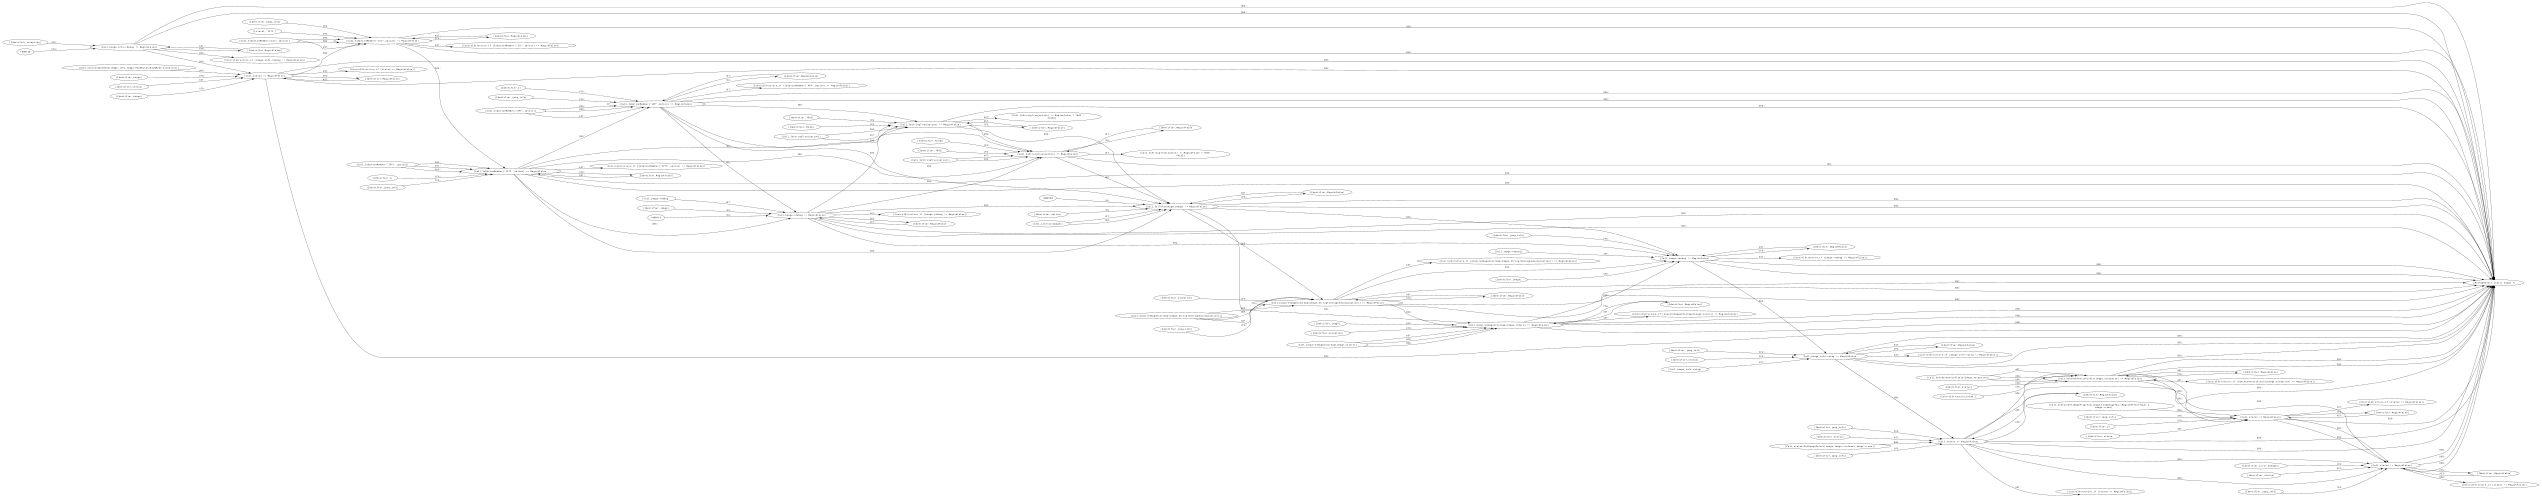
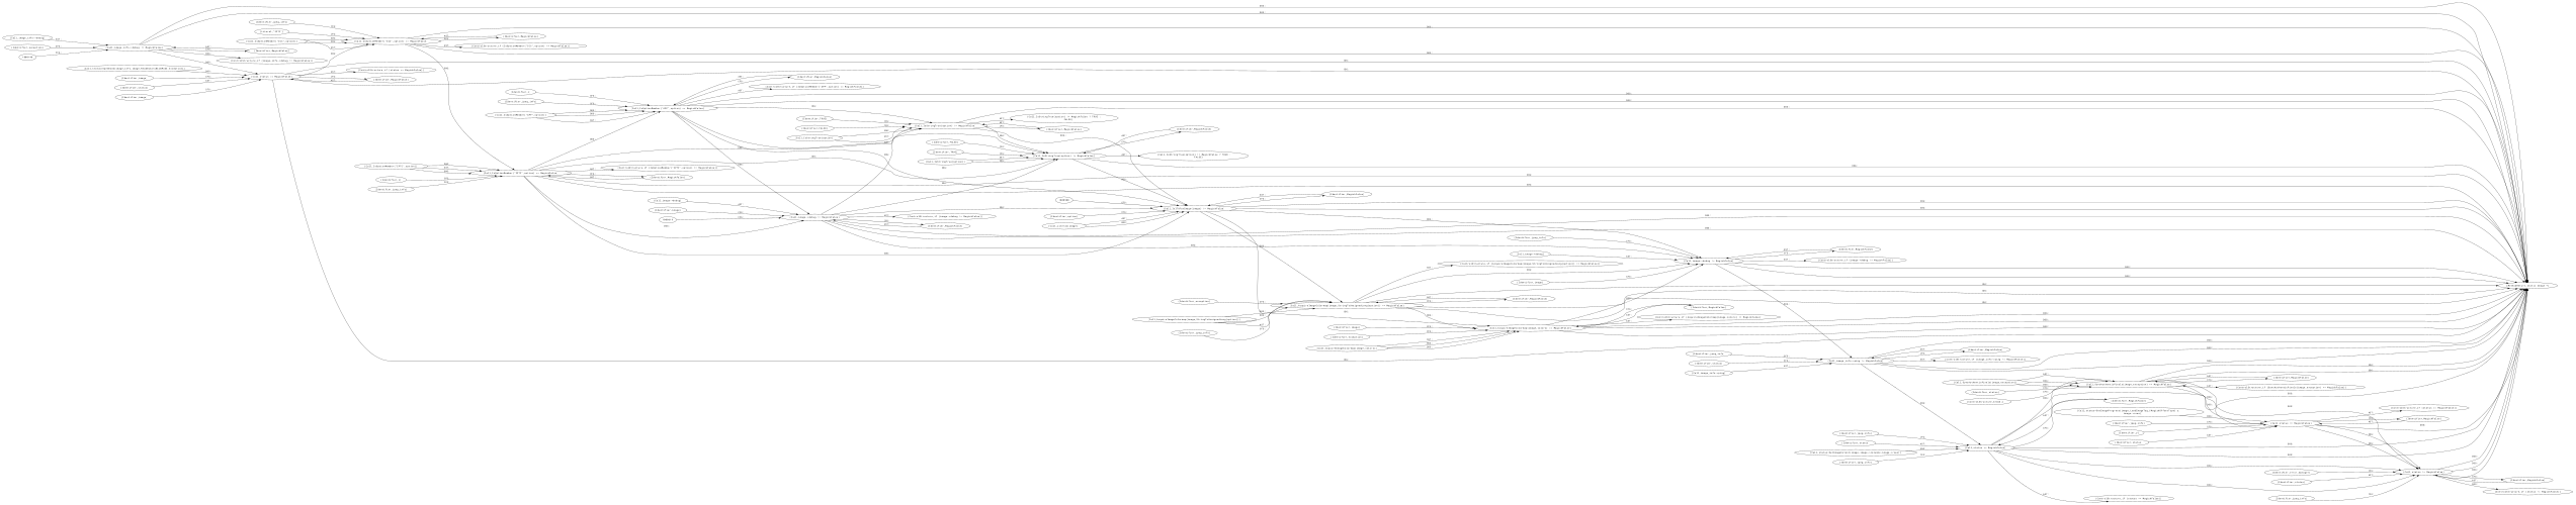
  digraph {
    fontname="Roboto Mono"
    rankdir=LR
    node [fontname="Roboto Mono"]
    edge [fontname="Roboto Mono"]
    n1 [label="(Call,image_info->debug != MagickFalse)"]
    n2 [label="(Call,status == MagickFalse)"]
    n3 [label="(ControlStructure,if (image_info->debug != MagickFalse))"]
    n4 [label="(Identifier,MagickFalse)"]
    n5 [label="(MethodReturn,static Image *)"]
    n6 [label="(Call,IsOptionMember(\"ICC\",option) == MagickFalse)"]
    n7 [label="(Identifier,MagickFalse)"]
    n8 [label="(ControlStructure,if (status == MagickFalse))"]
    n9 [label="(Call,IsOptionMember(\"IPTC\",option) == MagickFalse)"]
    n10 [label="(Identifier,MagickFalse)"]
    n11 [label="(ControlStructure,if (IsOptionMember(\"ICC\",option) == MagickFalse))"]
    n12 [label="(Call,IsOptionMember(\"APP\",option) == MagickFalse)"]
    n13 [label="(Call,image->debug != MagickFalse)"]
    n14 [label="(Call,IsStringTrue(option) != MagickFalse)"]
    n15 [label="(Call,IsStringTrue(option) != MagickFalse)"]
    n16 [label="(Call,IsITUFaxImage(image) != MagickFalse)"]
    n17 [label="(ControlStructure,if (IsOptionMember(\"IPTC\",option) == MagickFalse))"]
    n18 [label="(Identifier,MagickFalse)"]
    n19 [label="(Identifier,MagickFalse)"]
    n20 [label="(ControlStructure,if (IsOptionMember(\"APP\",option) == MagickFalse))"]
    n21 [label="(Call,image->debug != MagickFalse)"]
    n22 [label="(Identifier,MagickFalse)"]
    n23 [label="(ControlStructure,if (image->debug != MagickFalse))"]
    n24 [label="(Call,IsStringTrue(option) != MagickFalse ? TRUE :\n      FALSE)"]
    n25 [label="(Identifier,MagickFalse)"]
    n26 [label="(Call,IsStringTrue(option) != MagickFalse ? TRUE :\n      FALSE)"]
    n27 [label="(Identifier,MagickFalse)"]
    n28 [label="(Call,AcquireImageColormap(image,StringToUnsignedLong(option)) == MagickFalse)"]
    n29 [label="(Call,AcquireImageColormap(image,colors) == MagickFalse)"]
    n30 [label="(Identifier,MagickFalse)"]
    n31 [label="(Call,image_info->ping != MagickFalse)"]
    n32 [label="(Identifier,MagickFalse)"]
    n33 [label="(ControlStructure,if (image->debug != MagickFalse))"]
    n34 [label="(Identifier,MagickFalse)"]
    n35 [label="(ControlStructure,if (AcquireImageColormap(image,StringToUnsignedLong(option)) == MagickFalse))"]
    n36 [label="(Identifier,MagickFalse)"]
    n37 [label="(ControlStructure,if (AcquireImageColormap(image,colors) == MagickFalse))"]
    n38 [label="(Call,status == MagickFalse)"]
    n39 [label="(ControlStructure,if (image_info->ping != MagickFalse))"]
    n40 [label="(Identifier,MagickFalse)"]
    n41 [label="(Call,SyncAuthenticPixels(image,exception) == MagickFalse)"]
    n42 [label="(Call,status != MagickFalse)"]
    n43 [label="(ControlStructure,if (status == MagickFalse))"]
    n44 [label="(Identifier,MagickFalse)"]
    n45 [label="(Call,status == MagickFalse)"]
    n46 [label="(Identifier,MagickFalse)"]
    n47 [label="(ControlStructure,if (SyncAuthenticPixels(image,exception) == MagickFalse))"]
    n48 [label="(Identifier,MagickFalse)"]
    n49 [label="(ControlStructure,if (status != MagickFalse))"]
    n50 [label="(Identifier,MagickFalse)"]
    n51 [label="(ControlStructure,if (status == MagickFalse))"]
    n52 [label="(Identifier,exception)"]
    n53 [label="(Call,image_info->ping)"]
    n54 [label="(Call,AcquireImageColormap(image,StringToUnsignedLong(option)))"]
    n55 [label="(Identifier,i)"]
    n56 [label="(Identifier,jpeg_info)"]
    n57 [label="(Identifier,jpeg_info)"]
    n58 [label="(Literal,\"IPTC\")"]
    n59 [label="(Call,status=OpenBlob(image_info,image,ReadBinaryBlobMode,exception))"]
    n60 [label="(Identifier,TRUE)"]
    n61 [label="(Identifier,i)"]
    n62 [label="(Identifier,FALSE)"]
    n63 [label="(Identifier,status)"]
    n64 [label="(Call,AcquireImageColormap(image,colors))"]
    n65 [label="(Call,IsOptionMember(\"ICC\",option))"]
    n66 [label="(Identifier,status)"]
+   n67 [label="(Call,image_info->debug)"]
    n68 [label="(Call,status=SetImageProgress(image,LoadImageTag,(MagickOffsetType) y,\n      image->rows))"]
    n69 [label="(Identifier,jpeg_info)"]
    n70 [label="(Identifier,TRUE)"]
    n71 [label="(Identifier,option)"]
    n72 [label="(Identifier,status)"]
    n73 [label="(Identifier,error_manager)"]
    n74 [label="(Identifier,FALSE)"]
    n75 [label="(Identifier,jpeg_info)"]
    n76 [label="(Call,image->debug)"]
    n77 [label="(Call,IsStringTrue(option))"]
    n78 [label="(Identifier,jpeg_info)"]
    n79 [label="(Identifier,status)"]
    n80 [label="(Call,image->debug)"]
    n81 [label="(Call,IsStringTrue(option))"]
    n82 [label="(Call,status=SetImageExtent(image,image->columns,image->rows))"]
    n83 [label="(Call,IsOptionMember(\"IPTC\",option))"]
    n84 [label="(Identifier,image)"]
    n85 [label="(Identifier,jpeg_info)"]
    n86 [label="(Identifier,image)"]
    n87 [label="(Identifier,image)"]
    n88 [label="(Identifier,exception)"]
    n89 [label="(Identifier,jpeg_info)"]
    n90 [label="(Identifier,jpeg_info)"]
    n91 [label="(Identifier,exception)"]
    n92 [label="(Identifier,y)"]
    n93 [label="(Call,SyncAuthenticPixels(image,exception))"]
    n94 [label="(Identifier,status)"]
    n95 [label="(Call,Literal(image))"]
    n96 [label="(Identifier,image)"]
    n97 [label="(ControlStructure,break;)"]
    n98 [label="(Identifier,status)"]
    n99 [label="(Call,IsOptionMember(\"APP\",option))"]
    n100 [label="(Identifier,jpeg_info)"]
    n101 [label="(Identifier,jpeg_info)"]
    n102 [label="(Identifier,image)"]
    1000148
    1000619
    1000908
    n1 -> n2 [label="DDG: "]
    n1 -> n3 [label="DDG: "]
    n1 -> n4 [label="CFG: "]
    n1 -> n5 [label="DDG: "]
    n1 -> n5 [label="DDG: "]
    n2 -> n5 [label="DDG: "]
    n2 -> n5 [label="DDG: "]
    n2 -> n5 [label="DDG: "]
    n2 -> n6 [label="DDG: "]
    n2 -> n7 [label="CFG: "]
    n2 -> n8 [label="AST: "]
    n4 -> n1 [label="AST: "]
    n6 -> n5 [label="DDG: "]
    n6 -> n5 [label="DDG: "]
    n6 -> n9 [label="DDG: "]
    n6 -> n10 [label="CFG: "]
    n6 -> n11 [label="AST: "]
    n7 -> n2 [label="AST: "]
    n9 -> n5 [label="DDG: "]
    n9 -> n5 [label="DDG: "]
    n9 -> n12 [label="DDG: "]
    n9 -> n13 [label="DDG: "]
    n9 -> n14 [label="DDG: "]
    n9 -> n15 [label="DDG: "]
    n9 -> n16 [label="DDG: "]
    n9 -> n17 [label="AST: "]
    n9 -> n18 [label="CFG: "]
    n10 -> n6 [label="AST: "]
    n12 -> n5 [label="DDG: "]
    n12 -> n5 [label="DDG: "]
    n12 -> n13 [label="DDG: "]
    n12 -> n14 [label="DDG: "]
    n12 -> n15 [label="DDG: "]
    n12 -> n16 [label="DDG: "]
    n12 -> n19 [label="CFG: "]
    n12 -> n20 [label="AST: "]
    n13 -> n5 [label="DDG: "]
    n13 -> n5 [label="DDG: "]
    n13 -> n14 [label="DDG: "]
    n13 -> n15 [label="DDG: "]
    n13 -> n16 [label="DDG: "]
    n13 -> n21 [label="DDG: "]
    n13 -> n22 [label="CFG: "]
    n13 -> n23 [label="AST: "]
    n14 -> n5 [label="DDG: "]
    n14 -> n15 [label="DDG: "]
    n14 -> n16 [label="DDG: "]
    n14 -> n24 [label="AST: "]
    n14 -> n25 [label="CFG: "]
    n15 -> n5 [label="DDG: "]
    n15 -> n16 [label="DDG: "]
    n15 -> n26 [label="AST: "]
    n15 -> n27 [label="CFG: "]
    n16 -> n5 [label="DDG: "]
    n16 -> n5 [label="DDG: "]
    n16 -> n21 [label="DDG: "]
    n16 -> n28 [label="DDG: "]
    n16 -> n29 [label="DDG: "]
    n16 -> n30 [label="CFG: "]
    n18 -> n9 [label="AST: "]
    n19 -> n12 [label="AST: "]
    n21 -> n5 [label="DDG: "]
    n21 -> n5 [label="DDG: "]
    n21 -> n31 [label="DDG: "]
    n21 -> n32 [label="CFG: "]
    n21 -> n33 [label="AST: "]
    n22 -> n13 [label="AST: "]
    n25 -> n14 [label="AST: "]
    n27 -> n15 [label="AST: "]
    n28 -> n5 [label="DDG: "]
    n28 -> n5 [label="DDG: "]
    n28 -> n5 [label="DDG: "]
    n28 -> n21 [label="DDG: "]
    n28 -> n29 [label="DDG: "]
    n28 -> n34 [label="CFG: "]
    n28 -> n35 [label="AST: "]
    n29 -> n5 [label="DDG: "]
    n29 -> n5 [label="DDG: "]
    n29 -> n5 [label="DDG: "]
    n29 -> n21 [label="DDG: "]
    n29 -> n36 [label="CFG: "]
    n29 -> n37 [label="AST: "]
    n30 -> n16 [label="AST: "]
    n31 -> n5 [label="DDG: "]
    n31 -> n5 [label="DDG: "]
    n31 -> n5 [label="DDG: "]
    n31 -> n38 [label="DDG: "]
    n31 -> n39 [label="AST: "]
    n31 -> n40 [label="CFG: "]
    n32 -> n21 [label="AST: "]
    n34 -> n28 [label="AST: "]
    n36 -> n29 [label="AST: "]
    n38 -> n5 [label="DDG: "]
    n38 -> n5 [label="DDG: "]
    n38 -> n5 [label="DDG: "]
    n38 -> n41 [label="DDG: "]
    n38 -> n42 [label="DDG: "]
    n38 -> n42 [label="DDG: "]
    n38 -> n43 [label="AST: "]
    n38 -> n44 [label="CFG: "]
    n40 -> n31 [label="AST: "]
    n41 -> n5 [label="DDG: "]
    n41 -> n5 [label="DDG: "]
    n41 -> n42 [label="DDG: "]
    n41 -> n45 [label="DDG: "]
    n41 -> n46 [label="CFG: "]
    n41 -> n47 [label="AST: "]
    n42 -> n5 [label="DDG: "]
    n42 -> n5 [label="DDG: "]
    n42 -> n5 [label="DDG: "]
    n42 -> n48 [label="CFG: "]
    n42 -> n49 [label="DDG: "]
    n44 -> n38 [label="AST: "]
    n45 -> n5 [label="DDG: "]
    n45 -> n41 [label="DDG: "]
    n45 -> n42 [label="DDG: "]
    n45 -> n42 [label="DDG: "]
    n45 -> n50 [label="CFG: "]
    n45 -> n51 [label="AST: "]
    n46 -> n41 [label="AST: "]
    n48 -> n42 [label="AST: "]
    n50 -> n45 [label="AST: "]
    n52 -> n29 [label="CFG: "]
    n53 -> n31 [label="AST: "]
    n54 -> n28 [label="AST: "]
    n54 -> n28 [label="DDG: "]
    n54 -> n28 [label="DDG: "]
    n55 -> n12 [label="CFG: "]
    n56 -> n21 [label="CFG: "]
    n57 -> n31 [label="CFG: "]
    n58 -> n6 [label="CFG: "]
    n59 -> n2 [label="DDG: "]
    n60 -> n14 [label="CFG: "]
    n61 -> n9 [label="CFG: "]
    n62 -> n15 [label="CFG: "]
    n63 -> n45 [label="AST: "]
    n64 -> n29 [label="AST: "]
    n64 -> n29 [label="DDG: "]
    n64 -> n29 [label="DDG: "]
    n65 -> n6 [label="AST: "]
    n65 -> n6 [label="DDG: "]
    n65 -> n6 [label="DDG: "]
    n66 -> n31 [label="CFG: "]
+   n67 -> n1 [label="AST: "]
    n68 -> n45 [label="DDG: "]
    n69 -> n6 [label="CFG: "]
    n70 -> n15 [label="CFG: "]
    n71 -> n16 [label="CFG: "]
    n72 -> n38 [label="AST: "]
    n73 -> n42 [label="CFG: "]
    n74 -> n14 [label="CFG: "]
    n75 -> n12 [label="CFG: "]
    n76 -> n13 [label="AST: "]
    n77 -> n15 [label="AST: "]
    n77 -> n15 [label="DDG: "]
    n78 -> n9 [label="CFG: "]
    n79 -> n42 [label="AST: "]
    n80 -> n21 [label="AST: "]
    n81 -> n14 [label="AST: "]
    n81 -> n14 [label="DDG: "]
    n82 -> n38 [label="DDG: "]
    n83 -> n9 [label="AST: "]
    n83 -> n9 [label="DDG: "]
    n83 -> n9 [label="DDG: "]
    n84 -> n13 [label="CFG: "]
    n85 -> n28 [label="CFG: "]
    n86 -> n21 [label="CFG: "]
    n87 -> n29 [label="CFG: "]
    n88 -> n28 [label="CFG: "]
    n89 -> n38 [label="CFG: "]
    n90 -> n45 [label="CFG: "]
    n91 -> n1 [label="CFG: "]
    n92 -> n45 [label="CFG: "]
    n93 -> n41 [label="AST: "]
    n93 -> n41 [label="DDG: "]
    n93 -> n41 [label="DDG: "]
    n94 -> n41 [label="CFG: "]
    n95 -> n16 [label="AST: "]
    n95 -> n16 [label="DDG: "]
    n96 -> n2 [label="CFG: "]
    n97 -> n41 [label="CFG: "]
    n98 -> n2 [label="AST: "]
    n99 -> n12 [label="AST: "]
    n99 -> n12 [label="DDG: "]
    n99 -> n12 [label="DDG: "]
    n100 -> n38 [label="CFG: "]
    n101 -> n42 [label="CFG: "]
    n102 -> n2 [label="CFG: "]
    1000148 -> n1 [label="CFG: "]
    1000619 -> n13 [label="CFG: "]
    1000908 -> n16 [label="CFG: "]
  }
